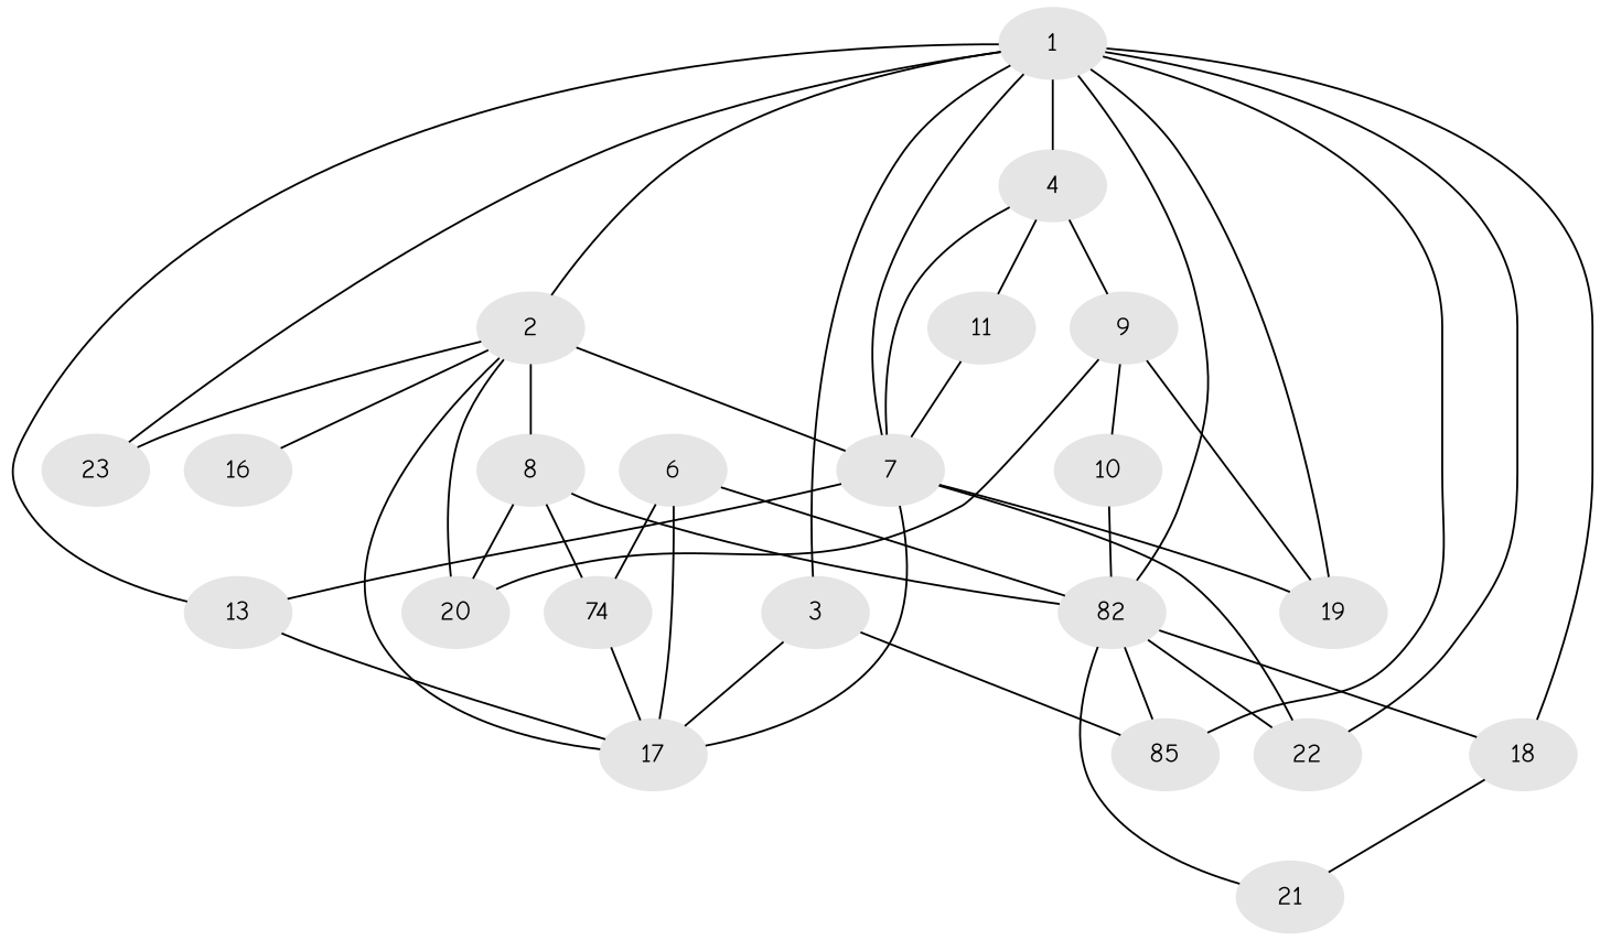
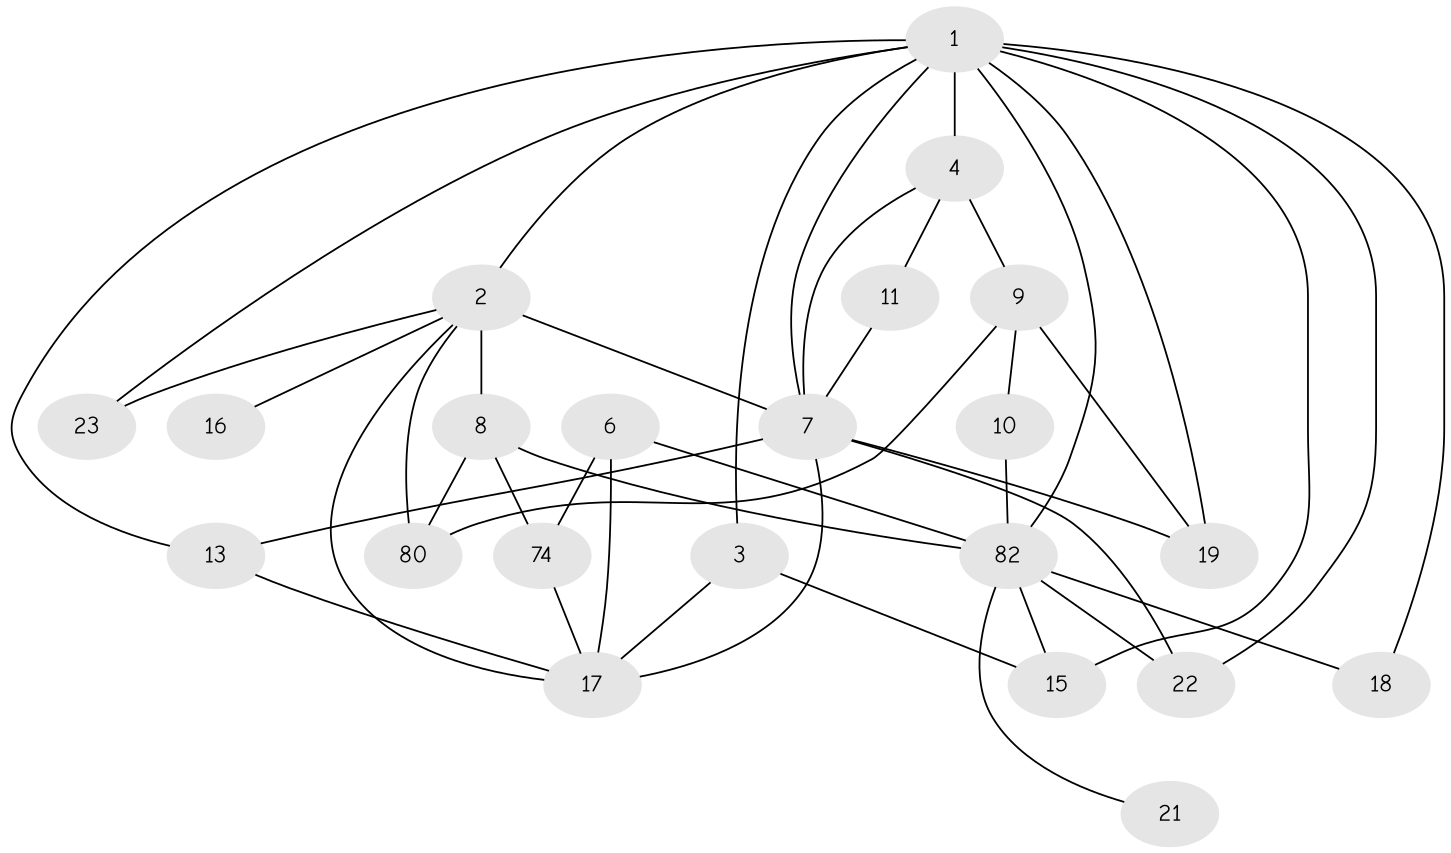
  graph {
    fontname="Comic Neue"
    node [color=gray90 fontname="Comic Neue" style=filled]
    edge [fontname="Comic Neue" weight=1.0]
    1
    2
    3
    4
    7
    n6 [label=82]
    13
-   15 [label=85]
+   15
    18
    19
    22
    23
    8
    16
    17
-   20
+   20 [label=80]
    9
    11
    21
    n20 [label=74]
    6
    10
    1 -- 2 [weight=2.0]
    1 -- 3
    1 -- 4
    1 -- 7 [weight=3.0]
    1 -- n6 [weight=2.0]
    1 -- 13
    1 -- 15
    1 -- 18 [weight=2.0]
    1 -- 19 [weight=2.0]
    1 -- 22
    1 -- 23
    2 -- 7 [weight=2.0]
    2 -- 23
    2 -- 8
    2 -- 16
    2 -- 17
    2 -- 20
    3 -- 15
    3 -- 17
    4 -- 7
    4 -- 9 [weight=2.0]
    4 -- 11
    7 -- 13 [weight=2.0]
    7 -- 19
    7 -- 22
    7 -- 17
    n6 -- 15
    n6 -- 18
    n6 -- 22
    n6 -- 21
    13 -- 17
-   18 -- 21
    8 -- n6
    8 -- 20
    8 -- n20
    9 -- 19
    9 -- 20
    9 -- 10
    11 -- 7
    n20 -- 17
    6 -- n6 [weight=2.0]
    6 -- 17
    6 -- n20
    10 -- n6
  }
